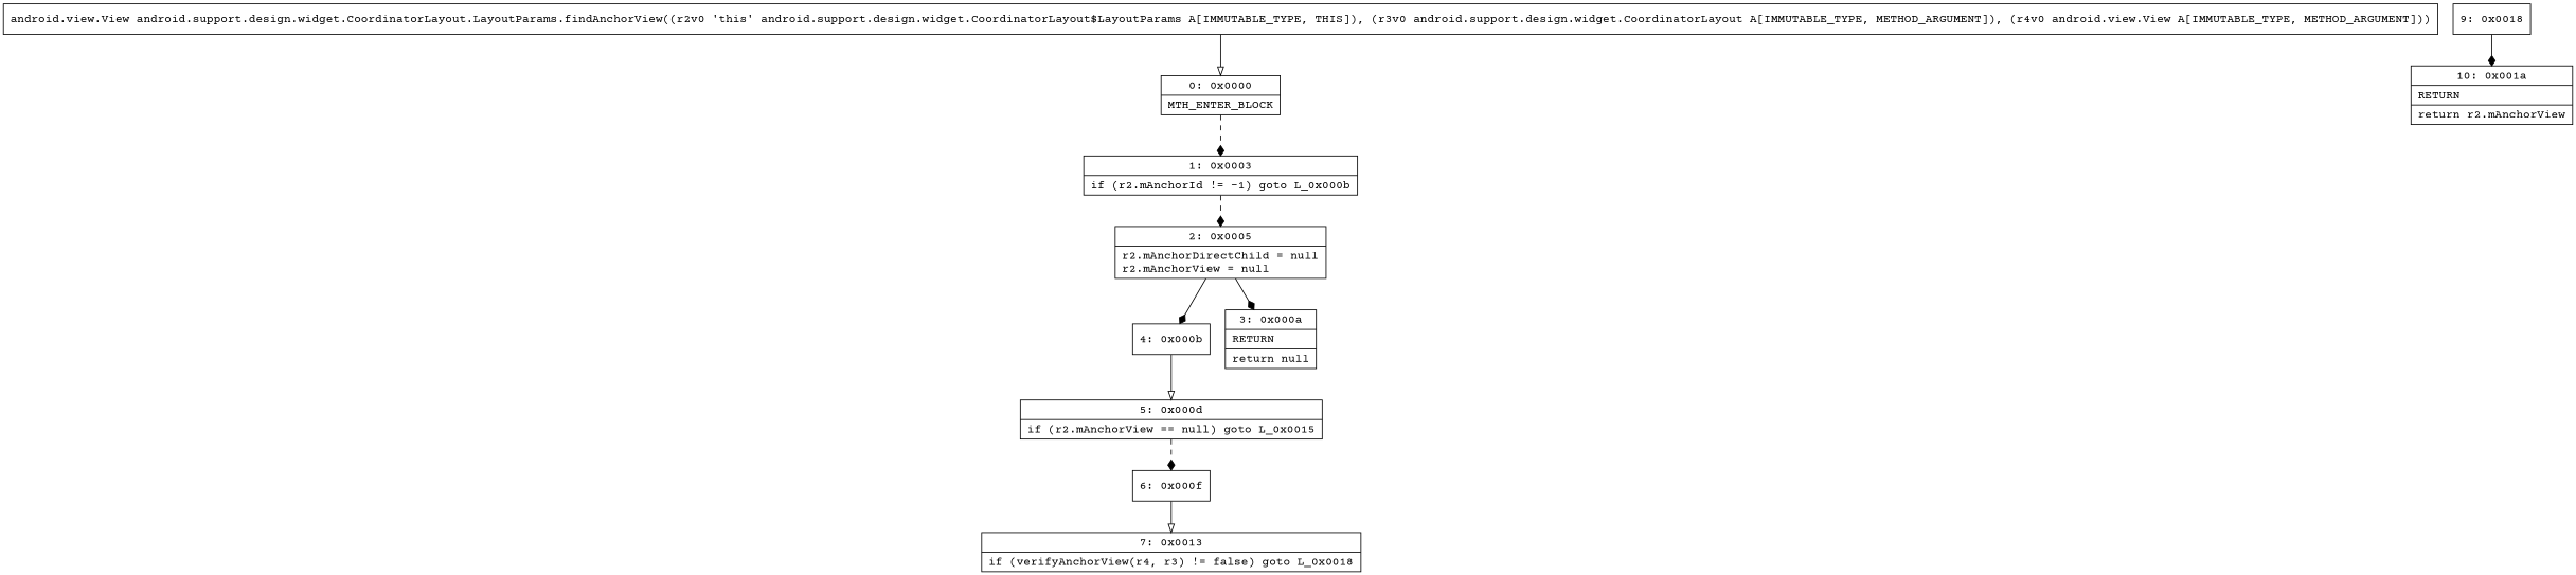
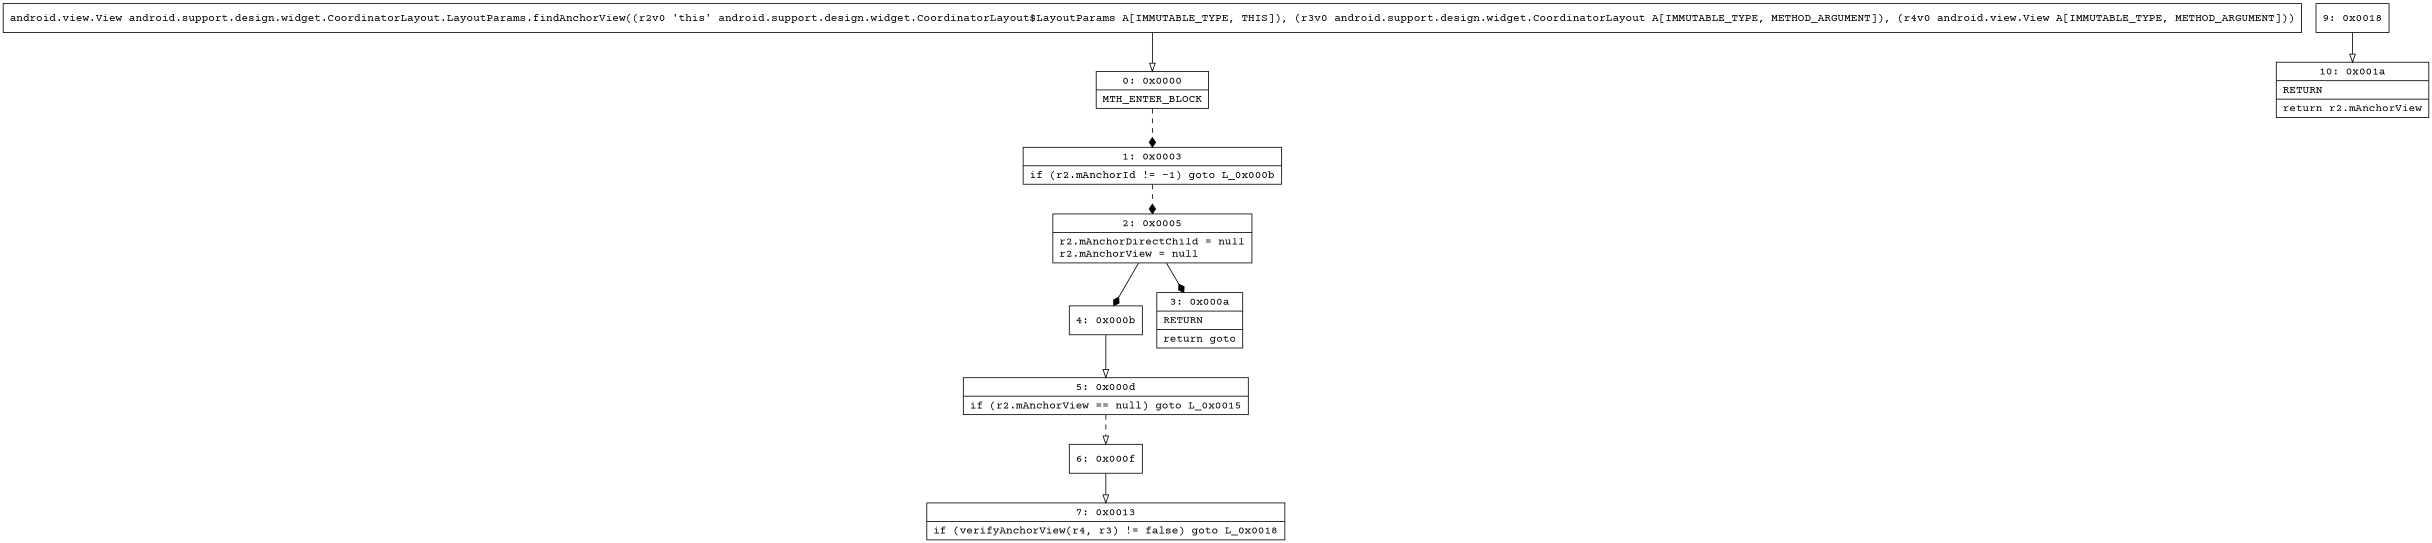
  digraph {
    fontname="Courier Prime"
    node [fontname="Courier Prime" shape=record]
    edge [arrowhead=onormal fontname="Courier Prime"]
    n1 [label="{0\:\ 0x0000|MTH_ENTER_BLOCK\l}"]
    n2 [label="{1\:\ 0x0003|if (r2.mAnchorId != \-1) goto L_0x000b\l}"]
    n3 [label="{2\:\ 0x0005|r2.mAnchorDirectChild = null\lr2.mAnchorView = null\l}"]
    n4 [label="{4\:\ 0x000b}"]
-   n5 [label="{3\:\ 0x000a|RETURN\l|return null\l}"]
+   n5 [label="{3\:\ 0x000a|RETURN\l|return goto\l}"]
    n6 [label="{5\:\ 0x000d|if (r2.mAnchorView == null) goto L_0x0015\l}"]
    n7 [label="{6\:\ 0x000f}"]
    n8 [label="{7\:\ 0x0013|if (verifyAnchorView(r4, r3) != false) goto L_0x0018\l}"]
    n9 [label="{9\:\ 0x0018}"]
    n10 [label="{10\:\ 0x001a|RETURN\l|return r2.mAnchorView\l}"]
    n11 [label="{android.view.View android.support.design.widget.CoordinatorLayout.LayoutParams.findAnchorView((r2v0 'this' android.support.design.widget.CoordinatorLayout$LayoutParams A[IMMUTABLE_TYPE, THIS]), (r3v0 android.support.design.widget.CoordinatorLayout A[IMMUTABLE_TYPE, METHOD_ARGUMENT]), (r4v0 android.view.View A[IMMUTABLE_TYPE, METHOD_ARGUMENT])) }"]
    n1 -> n2 [arrowhead=diamond style=dashed]
    n2 -> n3 [arrowhead=diamond style=dashed]
    n3 -> n4 [arrowhead=diamond]
    n3 -> n5 [arrowhead=diamond]
    n4 -> n6
-   n6 -> n7 [arrowhead=diamond style=dashed]
+   n6 -> n7 [style=dashed]
    n7 -> n8
-   n9 -> n10 [arrowhead=diamond]
+   n9 -> n10
    n11 -> n1
  }
